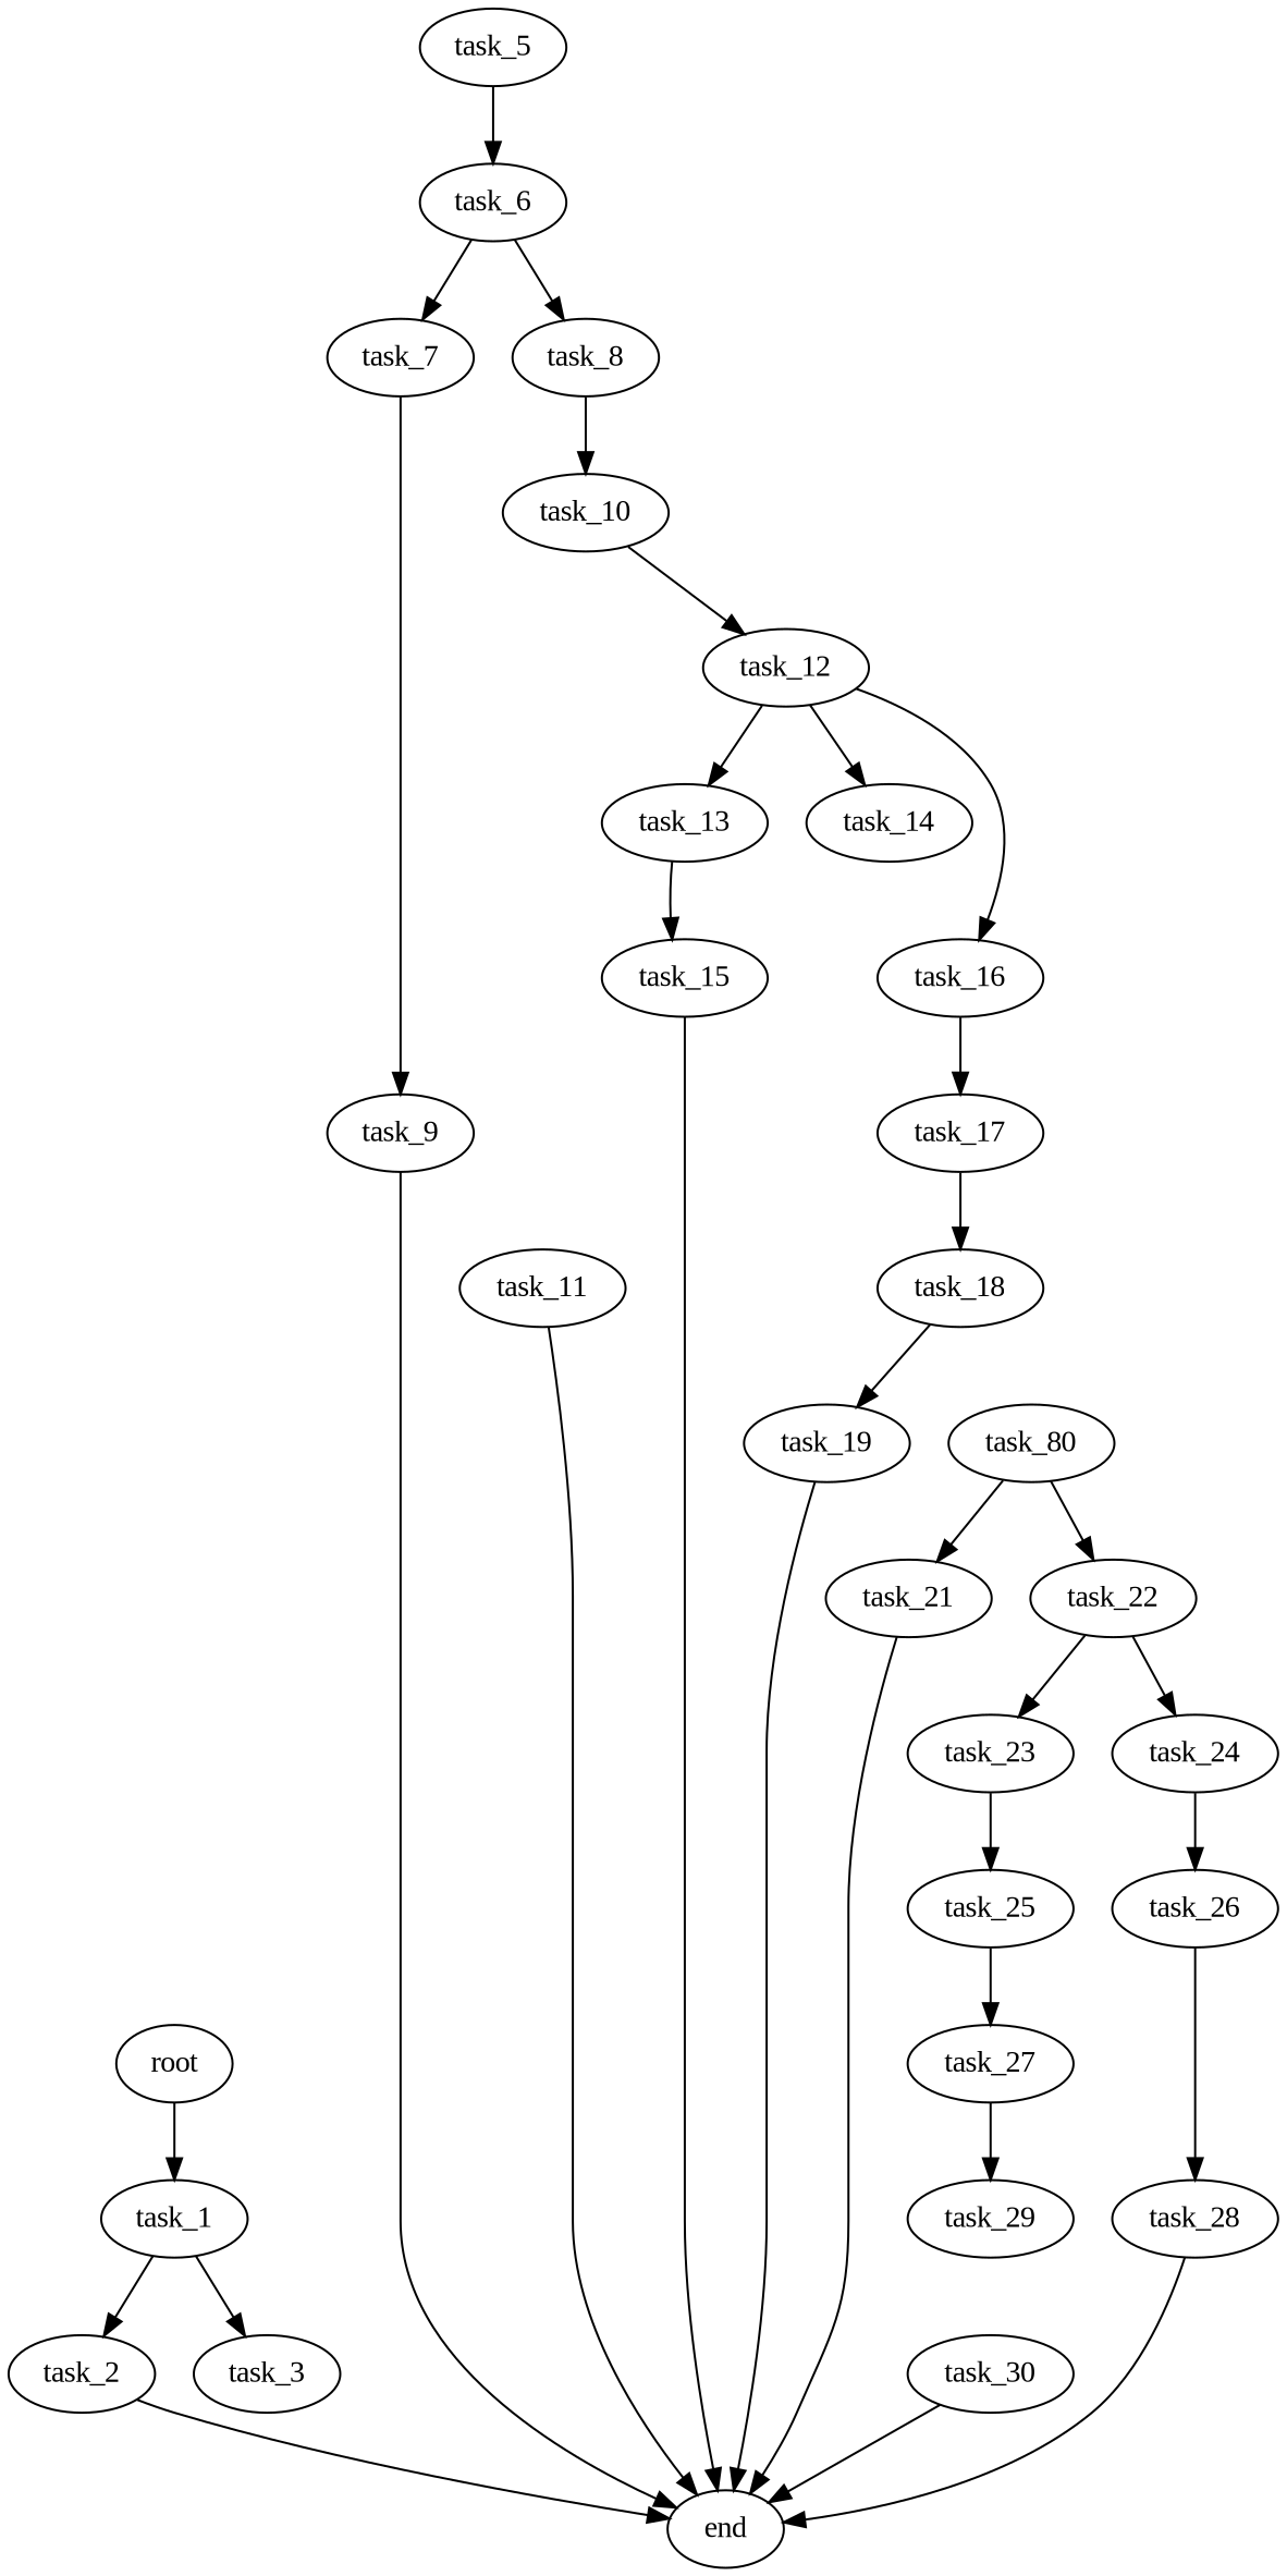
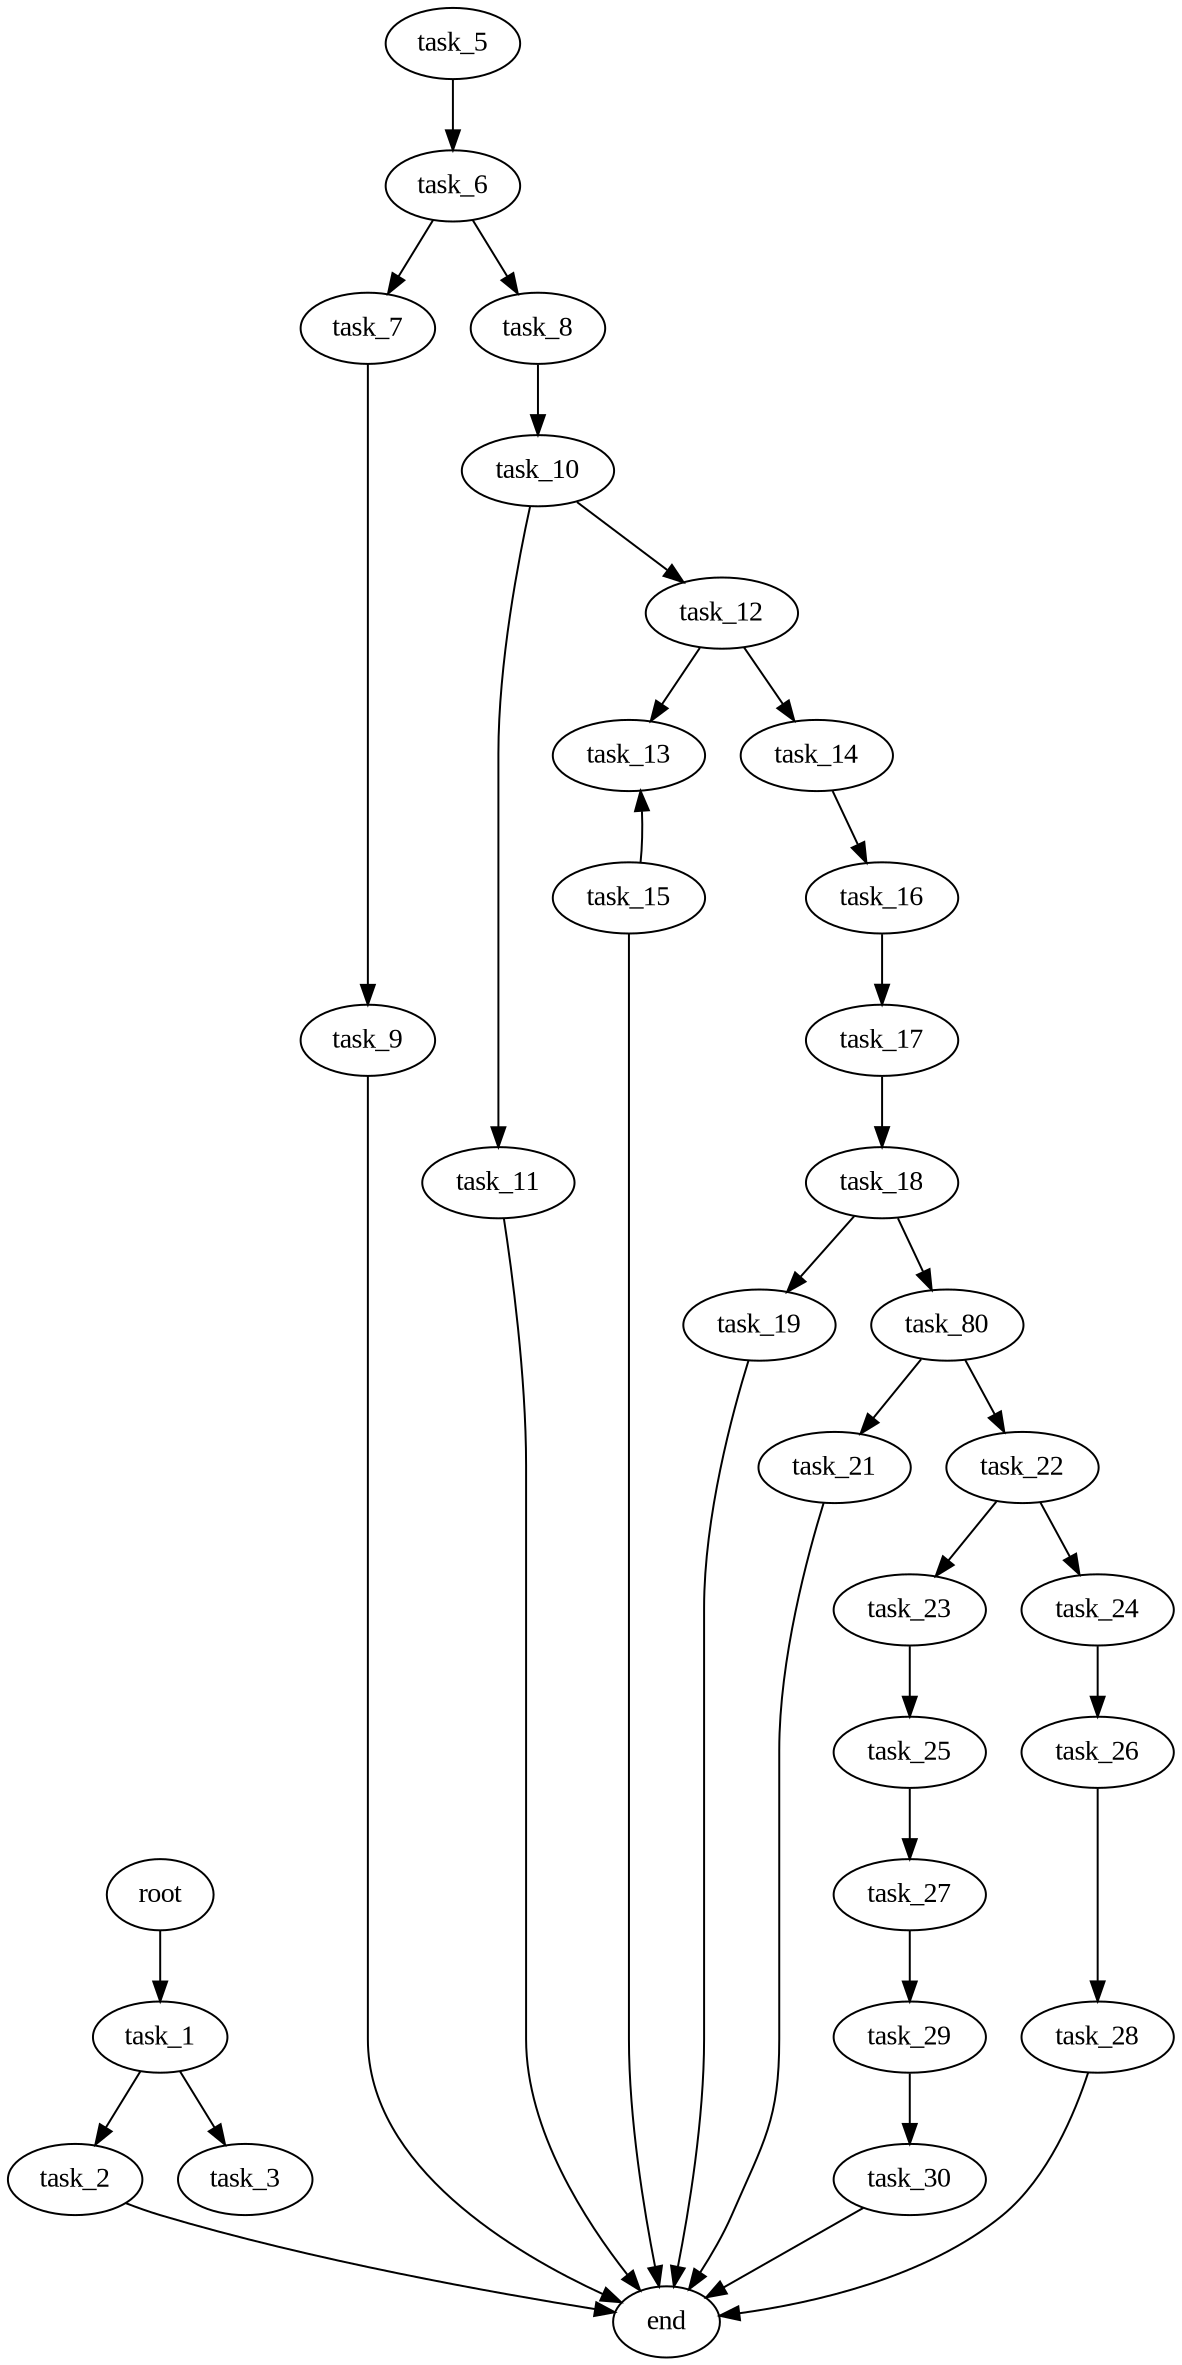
  digraph {
    fontname="Liberation Serif"
    node [fontname="Liberation Serif"]
    edge [fontname="Liberation Serif"]
    root
    task_1
    task_2
    task_3
    end
    task_5
    task_6
    task_7
    task_8
    task_9
    task_10
    task_11
    task_12
    task_13
    task_14
    task_15
    task_16
    task_17
    task_18
    task_19
    n21 [label=task_80]
    task_21
    task_22
    task_23
    task_24
    task_25
    task_26
    task_27
    task_28
    task_29
    task_30
    root -> task_1
    task_1 -> task_2
    task_1 -> task_3
    task_2 -> end
    task_5 -> task_6
    task_6 -> task_7
    task_6 -> task_8
    task_7 -> task_9
    task_8 -> task_10
    task_9 -> end
+   task_10 -> task_11
    task_10 -> task_12
    task_11 -> end
    task_12 -> task_13
    task_12 -> task_14
-   task_13 -> task_15
-   task_12 -> task_16
+   task_15 -> task_13
+   task_14 -> task_16
    task_15 -> end
    task_16 -> task_17
    task_17 -> task_18
    task_18 -> task_19
+   task_18 -> n21
    task_19 -> end
    n21 -> task_21
    n21 -> task_22
    task_21 -> end
    task_22 -> task_23
    task_22 -> task_24
    task_23 -> task_25
    task_24 -> task_26
    task_25 -> task_27
    task_26 -> task_28
    task_27 -> task_29
    task_28 -> end
+   task_29 -> task_30
    task_30 -> end
  }
